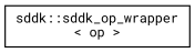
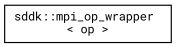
  digraph {
    rankdir=LR
    fontname="Roboto Mono"
-   n1 [color=black fillcolor=white fontname="Roboto Mono" fontsize=10 height=0.2 label="sddk::sddk_op_wrapper\l\< op \>" shape=record style=filled width=0.4]
+   n1 [color=black fillcolor=white fontname="Roboto Mono" fontsize=10 height=0.2 label="sddk::mpi_op_wrapper\l\< op \>" shape=record style=filled width=0.4]
  }
